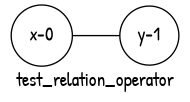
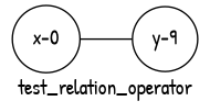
  graph {
    label=test_relation_operator
    rankdir=LR
    fontname="Patrick Hand"
    node [fillcolor=White shape=circle style=filled fontname="Patrick Hand"]
    n1 [label="x-0"]
-   n2 [label="y-1"]
+   n2 [label="y-9"]
    n1 -- n2 [fontname="Patrick Hand"]
  }
